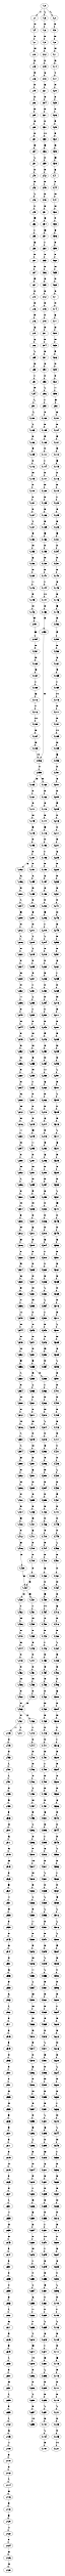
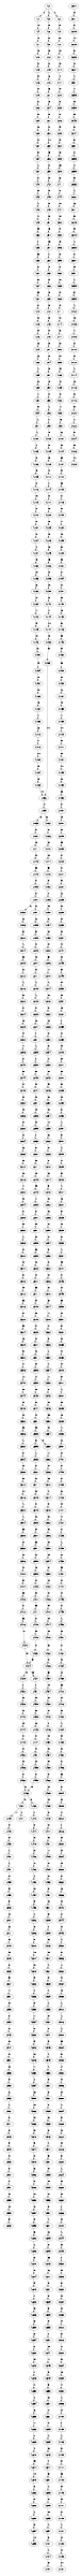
  strict digraph {
    S0
    S1
    S2
    S3
    S4
    S5
    S6
    S7
    S8
    S9
    S10
    S11
    S12
    S13
    S14
    S15
    S16
    S17
    S18
    S19
    S20
    S21
    S22
    S23
    S24
    S25
    S26
    S27
    S28
    S29
    S30
    S31
    S32
    S33
    S34
    S35
    S36
    S37
    S38
    S39
    S40
    S41
    S42
    S43
    S44
    S45
    S46
    S47
    S48
    S49
    S50
    S51
    S52
    S53
    S54
    S55
    S56
    S57
    S58
    S59
    S60
    S61
    S62
    S63
    S64
    S65
    S66
    S67
    S68
    S69
    S70
    S71
    S72
    S73
    S74
    S75
    S76
    S77
    S78
    S79
    S80
    S81
    S82
    S83
    S84
    S85
    S86
    S87
    S88
    S89
    S90
    S91
    S92
    S93
    S94
    S95
    S96
    S97
    S98
    S99
    S100
    S101
    S102
    S103
    S104
    S105
    S106
    S107
    S108
    S109
    S110
    S111
    S112
    S113
    S114
    S115
    S116
    S117
    S118
    S119
    S120
    S121
    S122
    S123
    S124
    S125
    S126
    S127
    S128
    S129
    S130
    S131
    S132
    S133
    S134
    S135
    S136
    S137
    S138
    S139
    S140
    S141
    S142
    S143
    S144
    S145
    S146
    S147
    S148
    S149
    S150
    S151
    S152
    S153
    S154
    S155
    S156
    S157
    S158
    S159
    S160
    S161
    S162
    S163
    S164
    S165
    S166
    S167
    S168
    S169
    S170
    S171
    S172
    S173
    S174
    S175
    S176
    S177
    S178
    S179
    S180
    S181
    S182
    S183
    S184
    S185
    S186
    S187
    S188
    S189
    S190
    S191
    S192
    S193
    S194
    S195
    S196
    S197
    S198
    S199
    S200
    S201
    S202
    S203
    S204
    S205
    S206
    S207
    S208
    S209
    S210
    S211
    S212
    S213
    S214
    S215
    S216
    S217
    S218
    S219
    S220
    S221
    S222
    S223
    S224
    S225
    S226
    S227
    S228
    S229
    S230
    S231
    S232
    S233
    S234
    S235
    S236
    S237
    S238
    S239
    S240
    S241
    S242
    S243
    S244
    S245
    S246
    S247
    S248
    S249
    S250
    S251
    S252
    S253
    S254
    S255
    S256
    S257
    S258
    S259
    S260
    S261
    S262
    S263
    S264
    S265
    S266
    S267
    S268
    S269
    S270
    S271
    S272
    S273
    S274
    S275
    S276
    S277
    S278
    S279
    S280
    S281
    S282
    S283
    S284
    S285
    S286
    S287
    S288
    S289
    S290
    S291
    S292
    S293
    S294
    S295
    S296
    S297
    S298
    S299
    S300
    S301
    S302
    S303
    S304
    S305
    S306
    S307
    S308
    S309
    S310
    S311
    S312
    S313
    S314
    S315
    S316
    S317
    S318
    S319
    S320
    S321
    S322
    S323
    S324
    S325
    S326
    S327
    S328
    S329
    S330
    S331
    S332
    S333
    S334
    S335
    S336
    S337
    S338
    S339
    S340
    S341
    S342
    S343
    S344
    S345
    S346
    S347
    S348
    S349
    S350
    S351
    S352
    S353
    S354
    S355
    S356
    S357
    S358
    S359
    S360
    S361
    S362
    S363
    S364
    S365
    S366
    S367
    S368
    S369
    S370
    S371
    S372
    S373
    S374
    S375
    S376
    S377
    S378
    S379
    S380
    S381
    S382
    S383
    S384
    S385
    S386
    S387
    S388
    S389
    S390
    S391
    S392
    S393
    S394
    S395
    S396
    S397
    S398
    S399
    S400
    S401
    S402
    S403
    S404
    S405
    S406
    S407
    S408
    S409
    S410
    S411
    S412
    S413
    S414
    S415
    S416
    S417
    S418
    S419
    S420
    S421
    S422
    S423
    S424
    S425
    S426
    S427
    S428
    S429
    S430
    S431
    S432
    S433
    S434
    S435
    S436
    S437
    S438
    S439
    S440
    S441
    S442
    S443
    S444
    S445
    S446
    S447
    S448
    S449
    S450
    S451
    S452
    S453
    S454
    S455
    S456
    S457
    S458
    S459
    S460
    S461
    S462
    S463
    S464
    S465
    S466
    S467
    S468
    S469
    S470
    S471
    S475
    S472
    S473
    S474
    S476
    S477
    S478
    S479
    S480
    S481
    S482
    S483
    S484
    S485
    S486
    S487
    S488
    S489
    S490
    S491
    S492
    S493
    S494
    S495
    S496
    S497
    S498
    S499
    S500
    S501
    S502
    S503
    S504
    S505
    S506
    S507
    S508
    S509
    S510
    S511
    S512
    S513
    S514
    S515
    S516
    S517
    S518
    S519
    S520
    S521
    S522
    S523
    S524
    S525
    S526
    S527
    S528
    S529
    S530
    S531
    S532
    S533
    S534
    S535
    S536
    S537
    S538
    S539
    S540
    S541
    S542
    S543
    S544
    S545
    S546
    S547
    S548
    S549
    S550
    S551
    S552
    S553
    S554
    S555
    S556
    S557
    S558
    S559
    S560
    S561
    S562
    S563
    S564
    S565
    S566
    S567
    S568
    S569
    S570
    S571
    S572
    S573
    S574
    S575
    S576
    S577
    S578
    S579
    S580
    S581
    S582
    S583
    S584
    S585
    S586
    S587
    S588
    S589
    S590
    S591
    S592
    S593
    S594
    S595
    S596
    S597
    S598
    S599
    S600
    S601
    S602
    S603
    S604
    S605
    S606
    S607
    S608
    S609
    S610
    S611
    S612
    S613
    S614
    S615
    S616
    S617
    S618
    S619
    S620
    S621
    S622
    S623
    S624
    S625
    S626
    S627
    S628
    S629
    S630
    S631
    S632
    S633
    S634
    S635
    S636
    S637
    S638
    S639
    S640
    S641
    S642
    S643
    S644
    S645
    S646
    S647
    S648
    S649
    S650
    S651
    S652
    S653
    S654
    S655
    S656
    S657
    S658
    S659
    S660
    S661
    S662
    S663
    S664
    S665
    S666
    S667
    S668
    S669
    S670
    S671
    S672
    S673
    S674
    S675
    S676
    S677
    S678
    S679
    S680
    S681
    S682
    S683
    S684
    S685
    S686
    S687
    S688
    S689
    S690
    S691
    S692
    S693
    S694
    S695
    S696
    S697
    S698
    S699
    S700
    S701
    S702
    S703
    S704
    S705
    S706
    S707
    S708
    S709
    S710
    S711
    S712
    S713
    S714
    S715
    S716
    S717
    S718
    S719
    S720
    S721
    S722
    S723
    S724
    S725
    S726
    S727
    S728
    S0 -> S1 [label=I]
    S0 -> S2 [label=S]
    S0 -> S3 [label=S]
    S1 -> S4 [label=A]
    S2 -> S5 [label=K]
    S3 -> S6 [label=T]
    S4 -> S7 [label=L]
    S5 -> S8 [label=N]
    S6 -> S9 [label=L]
    S7 -> S10 [label=K]
    S8 -> S11 [label=K]
    S9 -> S12 [label=R]
    S10 -> S13 [label=T]
    S11 -> S14 [label=R]
    S12 -> S15 [label=L]
    S13 -> S16 [label=D]
    S14 -> S17 [label=S]
    S15 -> S18 [label=C]
    S16 -> S19 [label=A]
    S17 -> S20 [label=A]
    S18 -> S21 [label=E]
    S19 -> S22 [label=L]
    S20 -> S23 [label=L]
    S21 -> S24 [label=Q]
    S22 -> S25 [label=A]
    S23 -> S26 [label=D]
    S24 -> S27 [label=E]
    S25 -> S28 [label=Q]
    S26 -> S29 [label=E]
    S27 -> S30 [label=L]
    S28 -> S31 [label=T]
    S29 -> S32 [label=F]
    S30 -> S33 [label=M]
    S31 -> S34 [label=R]
    S32 -> S35 [label=R]
    S33 -> S36 [label=E]
    S34 -> S37 [label=S]
    S35 -> S38 [label=H]
    S36 -> S39 [label=L]
    S37 -> S40 [label=L]
    S38 -> S41 [label=E]
    S39 -> S42 [label=K]
    S40 -> S43 [label=K]
    S41 -> S44 [label=L]
    S42 -> S45 [label=E]
    S43 -> S46 [label=S]
    S44 -> S47 [label=K]
    S45 -> S48 [label=L]
    S46 -> S49 [label=Y]
    S47 -> S50 [label=K]
    S48 -> S51 [label=K]
    S49 -> S52 [label=E]
    S50 -> S53 [label=L]
    S51 -> S54 [label=G]
    S52 -> S55 [label=I]
    S53 -> S56 [label=Q]
    S54 -> S57 [label=H]
    S55 -> S58 [label=E]
    S56 -> S59 [label=D]
    S57 -> S60 [label=V]
    S58 -> S61 [label=L]
    S59 -> S62 [label=L]
    S60 -> S63 [label=Q]
    S61 -> S64 [label=R]
    S62 -> S65 [label=K]
    S63 -> S66 [label=E]
    S64 -> S67 [label=E]
    S65 -> S68 [label=A]
    S66 -> S69 [label=Q]
    S67 -> S70 [label=L]
    S68 -> S71 [label=Q]
    S69 -> S72 [label=D]
    S70 -> S73 [label=K]
    S71 -> S74 [label=A]
    S72 -> S75 [label=K]
    S73 -> S76 [label=K]
    S74 -> S77 [label=E]
    S75 -> S78 [label=L]
    S76 -> S79 [label=G]
    S77 -> S80 [label=R]
    S78 -> S81 [label=K]
    S79 -> S82 [label=G]
    S80 -> S83 [label=N]
    S81 -> S84 [label=E]
    S82 -> S85 [label=S]
    S83 -> S86 [label=E]
    S84 -> S87 [label=K]
    S85 -> S88 [label=K]
    S86 -> S89 [label=A]
    S87 -> S90 [label=Q]
    S88 -> S91 [label=V]
    S89 -> S92 [label=T]
    S90 -> S93 [label=L]
    S91 -> S94 [label=D]
    S92 -> S95 [label=V]
    S93 -> S96 [label=S]
    S94 -> S97 [label=S]
    S95 -> S98 [label=R]
    S96 -> S99 [label=V]
    S97 -> S100 [label=S]
    S98 -> S101 [label=G]
    S99 -> S102 [label=Q]
    S100 -> S103 [label=S]
    S101 -> S104 [label=R]
    S102 -> S105 [label=K]
    S103 -> S106 [label=P]
    S104 -> S107 [label=E]
    S105 -> S108 [label=E]
    S106 -> S109 [label=Q]
    S107 -> S110 [label=R]
    S108 -> S111 [label=L]
    S109 -> S112 [label=L]
    S110 -> S113 [label=E]
    S111 -> S114 [label=I]
    S112 -> S115 [label=N]
    S113 -> S116 [label=L]
    S114 -> S117 [label=A]
    S115 -> S118 [label=P]
    S116 -> S119 [label=A]
    S117 -> S120 [label=N]
    S118 -> S121 [label=L]
    S119 -> S122 [label=V]
    S120 -> S123 [label=K]
    S121 -> S124 [label=L]
    S122 -> S125 [label=Q]
    S123 -> S126 [label=D]
    S124 -> S127 [label=S]
    S125 -> S128 [label=R]
    S126 -> S129 [label=R]
    S127 -> S130 [label=Q]
    S128 -> S131 [label=E]
    S129 -> S132 [label=E]
    S130 -> S133 [label=K]
    S131 -> S134 [label=L]
    S132 -> S135 [label=A]
    S133 -> S136 [label=E]
    S134 -> S137 [label=A]
    S135 -> S138 [label=N]
    S136 -> S139 [label=A]
    S137 -> S140 [label=E]
    S138 -> S141 [label=E]
    S139 -> S142 [label=V]
    S140 -> S143 [label=G]
    S141 -> S144 [label=V]
    S142 -> S145 [label=F]
    S143 -> S146 [label=R]
    S144 -> S147 [label=M]
    S145 -> S148 [label=K]
    S146 -> S149 [label=E]
    S147 -> S150 [label=K]
    S148 -> S151 [label=R]
    S149 -> S152 [label=R]
    S150 -> S153 [label=R]
    S151 -> S154 [label=E]
    S152 -> S155 [label=E]
    S153 -> S156 [label=M]
    S154 -> S157 [label=K]
    S155 -> S158 [label=A]
    S156 -> S159 [label=Y]
    S157 -> S160 [label=N]
    S158 -> S161 [label=C]
    S159 -> S162 [label=N]
    S159 -> S163 [label=D]
    S160 -> S164 [label=G]
    S161 -> S165 [label=Q]
    S162 -> S166 [label=F]
    S163 -> S167 [label=L]
    S164 -> S168 [label=I]
    S165 -> S169 [label=V]
    S166 -> S170 [label=Q]
    S167 -> S171 [label=Q]
    S168 -> S172 [label=E]
    S169 -> S173 [label=M]
    S170 -> S174 [label=K]
    S171 -> S175 [label=K]
    S172 -> S176 [label=V]
    S173 -> S177 [label=R]
    S174 -> S178 [label=E]
    S175 -> S179 [label=E]
    S176 -> S180 [label=M]
    S177 -> S181 [label=R]
    S178 -> S182 [label=L]
    S179 -> S183 [label=L]
    S180 -> S184 [label=K]
    S181 -> S185 [label=M]
    S182 -> S186 [label=I]
    S183 -> S187 [label=L]
    S184 -> S188 [label=R]
    S185 -> S189 [label=N]
    S186 -> S190 [label=K]
    S187 -> S191 [label=T]
    S187 -> S192 [label=C]
    S188 -> S156 [label=M]
    S189 -> S193 [label=E]
    S190 -> S194 [label=C]
    S191 -> S195 [label=C]
    S192 -> S196 [label=C]
    S193 -> S197 [label=L]
    S194 -> S198 [label=Q]
    S195 -> S199 [label=R]
    S196 -> S200 [label=R]
    S197 -> S201 [label=Q]
    S198 -> S202 [label=A]
    S199 -> S203 [label=T]
    S200 -> S204 [label=S]
    S201 -> S205 [label=R]
    S202 -> S206 [label=E]
    S203 -> S207 [label=Q]
    S204 -> S208 [label=E]
    S205 -> S209 [label=E]
    S206 -> S210 [label=V]
    S207 -> S211 [label=A]
    S208 -> S212 [label=A]
    S209 -> S213 [label=L]
    S210 -> S214 [label=S]
    S211 -> S215 [label=S]
    S212 -> S216 [label=S]
    S213 -> S217 [label=L]
    S214 -> S218 [label=Q]
    S215 -> S219 [label=S]
    S216 -> S220 [label=R]
    S217 -> S221 [label=R]
    S218 -> S222 [label=L]
    S219 -> S223 [label=L]
    S220 -> S224 [label=L]
    S221 -> S225 [label=C]
    S222 -> S226 [label=K]
    S223 -> S227 [label=Q]
    S224 -> S228 [label=Q]
    S225 -> S229 [label=R]
    S226 -> S230 [label=L]
    S227 -> S231 [label=I]
    S228 -> S232 [label=A]
    S229 -> S233 [label=T]
    S230 -> S234 [label=T]
    S231 -> S235 [label=S]
    S232 -> S236 [label=V]
    S233 -> S237 [label=D]
    S234 -> S238 [label=Y]
    S235 -> S239 [label=I]
    S236 -> S240 [label=L]
    S237 -> S241 [label=A]
    S238 -> S242 [label=E]
    S239 -> S243 [label=D]
    S240 -> S244 [label=E]
    S241 -> S245 [label=N]
    S242 -> S246 [label=E]
    S243 -> S247 [label=K]
    S244 -> S248 [label=T]
    S245 -> S249 [label=R]
    S246 -> S250 [label=Q]
    S247 -> S251 [label=K]
    S248 -> S252 [label=D]
    S249 -> S253 [label=T]
    S250 -> S254 [label=N]
    S251 -> S255 [label=Q]
    S252 -> S256 [label=Q]
    S253 -> S257 [label=K]
    S254 -> S258 [label=W]
    S255 -> S259 [label=K]
    S256 -> S260 [label=T]
    S257 -> S261 [label=G]
    S258 -> S262 [label=G]
    S259 -> S263 [label=I]
    S260 -> S264 [label=A]
    S261 -> S265 [label=I]
    S262 -> S266 [label=D]
    S263 -> S267 [label=L]
    S264 -> S268 [label=G]
    S265 -> S269 [label=T]
    S266 -> S270 [label=P]
    S267 -> S271 [label=E]
    S268 -> S272 [label=K]
    S269 -> S273 [label=N]
    S270 -> S274 [label=G]
    S271 -> S275 [label=Q]
    S272 -> S276 [label=Q]
    S273 -> S277 [label=R]
    S274 -> S278 [label=P]
    S275 -> S279 [label=H]
    S276 -> S280 [label=V]
    S277 -> S281 [label=E]
    S278 -> S282 [label=Q]
    S279 -> S283 [label=V]
    S280 -> S284 [label=N]
    S281 -> S285 [label=R]
    S282 -> S286 [label=G]
    S283 -> S287 [label=L]
    S284 -> S288 [label=L]
    S285 -> S289 [label=N]
    S286 -> S290 [label=A]
    S287 -> S291 [label=N]
    S288 -> S292 [label=N]
    S289 -> S293 [label=P]
    S290 -> S294 [label=T]
    S291 -> S295 [label=R]
    S292 -> S296 [label=S]
    S293 -> S297 [label=S]
    S294 -> S298 [label=P]
    S295 -> S299 [label=E]
    S296 -> S300 [label=T]
    S297 -> S301 [label=P]
    S298 -> S302 [label=L]
    S299 -> S303 [label=N]
    S300 -> S304 [label=K]
    S301 -> S305 [label=S]
    S302 -> S306 [label=A]
    S303 -> S307 [label=T]
    S304 -> S308 [label=P]
    S305 -> S309 [label=Y]
    S306 -> S310 [label=A]
    S307 -> S311 [label=E]
    S308 -> S312 [label=Q]
    S309 -> S313 [label=R]
    S310 -> S314 [label=E]
    S311 -> S315 [label=D]
    S312 -> S316 [label=E]
    S313 -> S317 [label=S]
    S314 -> S318 [label=V]
    S315 -> S319 [label=E]
    S316 -> S320 [label=P]
    S317 -> S321 [label=G]
    S318 -> S322 [label=Y]
    S319 -> S323 [label=L]
    S320 -> S324 [label=E]
    S321 -> S325 [label=P]
    S322 -> S326 [label=P]
    S323 -> S327 [label=A]
    S324 -> S328 [label=G]
    S325 -> S329 [label=Q]
    S326 -> S330 [label=S]
    S327 -> S331 [label=K]
    S328 -> S332 [label=R]
    S329 -> S333 [label=P]
    S330 -> S334 [label=S]
    S331 -> S335 [label=K]
    S332 -> S336 [label=Y]
    S333 -> S337 [label=S]
    S334 -> S338 [label=V]
    S335 -> S339 [label=Y]
    S336 -> S340 [label=W]
    S337 -> S341 [label=H]
    S338 -> S342 [label=P]
    S339 -> S343 [label=Q]
    S340 -> S344 [label=Q]
    S341 -> S345 [label=L]
    S342 -> S346 [label=Q]
    S343 -> S347 [label=A]
    S344 -> S348 [label=A]
    S345 -> S349 [label=A]
    S346 -> S350 [label=H]
    S347 -> S351 [label=A]
    S348 -> S352 [label=K]
    S349 -> S353 [label=E]
    S350 -> S354 [label=N]
    S351 -> S355 [label=E]
    S352 -> S356 [label=E]
    S353 -> S357 [label=A]
    S355 -> S358 [label=T]
    S355 -> S359 [label=R]
    S356 -> S360 [label=S]
    S357 -> S361 [label=P]
    S358 -> S362 [label=V]
    S359 -> S363 [label=S]
    S360 -> S364 [label=L]
    S361 -> S365 [label=K]
    S362 -> S366 [label=R]
    S363 -> S367 [label=L]
    S364 -> S368 [label=Q]
    S365 -> S369 [label=A]
    S366 -> S370 [label=H]
    S367 -> S371 [label=T]
    S368 -> S372 [label=R]
    S369 -> S373 [label=T]
    S370 -> S374 [label=S]
    S371 -> S375 [label=N]
    S372 -> S376 [label=M]
    S373 -> S377 [label=P]
    S374 -> S378 [label=L]
    S375 -> S379 [label=L]
    S376 -> S380 [label=S]
    S377 -> S381 [label=S]
    S378 -> S382 [label=Q]
    S379 -> S383 [label=N]
    S380 -> S384 [label=S]
    S381 -> S385 [label=N]
    S382 -> S386 [label=Q]
    S383 -> S387 [label=D]
    S384 -> S388 [label=E]
    S385 -> S389 [label=Q]
    S386 -> S390 [label=N]
    S387 -> S391 [label=E]
    S388 -> S392 [label=A]
    S389 -> S393 [label=S]
    S390 -> S394 [label=K]
    S391 -> S395 [label=A]
    S392 -> S396 [label=Q]
    S393 -> S397 [label=K]
    S394 -> S398 [label=A]
    S395 -> S399 [label=Q]
    S396 -> S400 [label=A]
    S397 -> S401 [label=T]
    S398 -> S402 [label=K]
    S399 -> S403 [label=T]
    S400 -> S404 [label=R]
    S401 -> S405 [label=L]
    S402 -> S406 [label=A]
    S403 -> S407 [label=R]
    S404 -> S408 [label=E]
    S405 -> S409 [label=L]
    S406 -> S410 [label=Q]
    S407 -> S411 [label=E]
    S408 -> S412 [label=L]
    S409 -> S413 [label=D]
    S410 -> S414 [label=K]
    S411 -> S415 [label=L]
    S412 -> S416 [label=E]
    S413 -> S417 [label=K]
    S414 -> S418 [label=K]
    S415 -> S419 [label=E]
    S416 -> S420 [label=L]
    S417 -> S421 [label=Y]
    S418 -> S422 [label=E]
    S419 -> S423 [label=L]
    S420 -> S424 [label=R]
    S421 -> S425 [label=L]
    S422 -> S426 [label=L]
    S423 -> S424 [label=R]
    S424 -> S427 [label=H]
    S424 -> S428 [label=K]
    S425 -> S429 [label=S]
    S426 -> S430 [label=E]
    S427 -> S431 [label=I]
    S428 -> S432 [label=I]
    S429 -> S433 [label=T]
    S430 -> S434 [label=M]
    S431 -> S435 [label=K]
    S432 -> S436 [label=K]
    S433 -> S437 [label=E]
    S434 -> S438 [label=Q]
    S435 -> S439 [label=E]
    S436 -> S440 [label=A]
    S437 -> S441 [label=A]
    S438 -> S442 [label=D]
    S439 -> S443 [label=Q]
    S440 -> S444 [label=Q]
    S441 -> S445 [label=A]
    S442 -> S446 [label=I]
    S443 -> S447 [label=L]
    S444 -> S448 [label=L]
    S445 -> S449 [label=L]
    S446 -> S450 [label=K]
    S447 -> S451 [label=T]
    S448 -> S452 [label=T]
    S449 -> S453 [label=S]
    S450 -> S454 [label=Q]
    S451 -> S455 [label=K]
    S452 -> S456 [label=K]
    S453 -> S457 [label=K]
    S454 -> S458 [label=Q]
    S455 -> S459 [label=L]
    S456 -> S460 [label=L]
    S457 -> S461 [label=L]
    S458 -> S462 [label=L]
    S459 -> S463 [label=A]
    S460 -> S463 [label=A]
    S461 -> S464 [label=N]
    S462 -> S465 [label=N]
    S463 -> S466 [label=L]
    S463 -> S467 [label=A]
    S464 -> S468 [label=K]
    S465 -> S469 [label=K]
    S466 -> S470 [label=I]
    S467 -> S471 [label=I]
    S467 -> S475 [label=V]
    S468 -> S472 [label=E]
    S469 -> S473 [label=L]
    S470 -> S474 [label=L]
    S475 -> S479 [label=A]
    S472 -> S476 [label=A]
    S473 -> S477 [label=A]
    S474 -> S478 [label=A]
    S476 -> S480 [label=K]
    S477 -> S481 [label=N]
    S478 -> S482 [label=A]
    S479 -> S483 [label=A]
    S480 -> S484 [label=S]
    S481 -> S485 [label=V]
    S482 -> S486 [label=Q]
    S483 -> S487 [label=S]
    S484 -> S488 [label=R]
    S485 -> S489 [label=F]
    S486 -> S490 [label=S]
    S487 -> S491 [label=S]
    S488 -> S492 [label=D]
    S489 -> S493 [label=A]
    S490 -> S494 [label=N]
    S491 -> S495 [label=A]
    S492 -> S496 [label=L]
    S493 -> S497 [label=T]
    S494 -> S498 [label=P]
    S495 -> S499 [label=E]
    S496 -> S500 [label=E]
    S497 -> S501 [label=G]
    S498 -> S502 [label=S]
    S499 -> S503 [label=P]
    S500 -> S504 [label=L]
    S501 -> S505 [label=D]
    S502 -> S506 [label=Q]
    S503 -> S507 [label=K]
    S504 -> S508 [label=N]
    S505 -> S509 [label=I]
    S506 -> S510 [label=L]
    S507 -> S511 [label=G]
    S508 -> S512 [label=Y]
    S509 -> S513 [label=G]
    S510 -> S514 [label=M]
    S511 -> S515 [label=G]
    S512 -> S516 [label=I]
    S513 -> S517 [label=K]
    S514 -> S518 [label=K]
    S515 -> S519 [label=H]
    S516 -> S520 [label=K]
    S517 -> S521 [label=S]
    S518 -> S522 [label=P]
    S519 -> S523 [label=T]
    S520 -> S524 [label=D]
    S521 -> S525 [label=T]
    S522 -> S526 [label=S]
    S523 -> S527 [label=E]
    S524 -> S528 [label=Q]
    S525 -> S529 [label=S]
    S526 -> S530 [label=T]
    S527 -> S531 [label=V]
    S528 -> S532 [label=L]
    S529 -> S533 [label=S]
    S530 -> S534 [label=V]
    S531 -> S535 [label=N]
    S532 -> S536 [label=G]
    S533 -> S537 [label=A]
    S534 -> S538 [label=E]
    S535 -> S539 [label=L]
    S536 -> S540 [label=K]
    S537 -> S541 [label=P]
    S538 -> S542 [label=F]
    S539 -> S543 [label=R]
    S540 -> S544 [label=L]
    S541 -> S545 [label=P]
    S542 -> S546 [label=N]
    S543 -> S547 [label=Q]
    S544 -> S548 [label=A]
    S545 -> S549 [label=S]
    S546 -> S550 [label=V]
    S547 -> S551 [label=A]
    S548 -> S552 [label=S]
    S549 -> S553 [label=S]
    S550 -> S554 [label=S]
    S551 -> S555 [label=G]
    S552 -> S556 [label=L]
    S553 -> S557 [label=P]
    S554 -> S558 [label=H]
    S555 -> S559 [label=D]
    S556 -> S560 [label=V]
    S557 -> S561 [label=P]
    S558 -> S562 [label=H]
    S559 -> S563 [label=C]
    S560 -> S564 [label=A]
    S561 -> S565 [label=P]
    S562 -> S566 [label=N]
    S563 -> S567 [label=S]
    S564 -> S568 [label=Q]
    S565 -> S569 [label=Q]
    S566 -> S570 [label=R]
    S567 -> S571 [label=T]
    S568 -> S572 [label=S]
    S569 -> S573 [label=T]
    S570 -> S574 [label=P]
    S571 -> S575 [label=T]
    S572 -> S576 [label=S]
    S573 -> S577 [label=S]
    S574 -> S578 [label=L]
    S575 -> S579 [label=P]
    S576 -> S580 [label=S]
    S577 -> S581 [label=F]
    S578 -> S582 [label=E]
    S579 -> S583 [label=A]
    S580 -> S584 [label=E]
    S581 -> S585 [label=A]
    S582 -> S586 [label=D]
    S583 -> S587 [label=L]
    S584 -> S588 [label=P]
    S585 -> S589 [label=N]
    S586 -> S590 [label=N]
    S587 -> S591 [label=P]
    S588 -> S592 [label=Y]
    S589 -> S593 [label=A]
    S590 -> S594 [label=Q]
    S591 -> S595 [label=Q]
    S592 -> S596 [label=A]
    S593 -> S597 [label=P]
    S594 -> S598 [label=T]
    S595 -> S599 [label=K]
    S596 -> S600 [label=K]
    S597 -> S601 [label=S]
    S598 -> S602 [label=F]
    S599 -> S603 [label=F]
    S600 -> S604 [label=V]
    S601 -> S605 [label=G]
    S602 -> S606 [label=S]
-   S603 -> S607 [label=R]
    S604 -> S608 [label=P]
    S605 -> S609 [label=L]
    S606 -> S610 [label=P]
    S607 -> S611 [label=T]
    S608 -> S612 [label=K]
    S609 -> S613 [label=H]
    S610 -> S614 [label=A]
    S611 -> S615 [label=L]
    S612 -> S616 [label=N]
    S613 -> S617 [label=G]
    S614 -> S618 [label=F]
    S615 -> S619 [label=W]
    S616 -> S620 [label=P]
    S617 -> S621 [label=P]
    S618 -> S622 [label=I]
    S619 -> S623 [label=P]
    S620 -> S624 [label=S]
    S621 -> S625 [label=T]
    S622 -> S626 [label=R]
    S623 -> S627 [label=A]
    S624 -> S628 [label=R]
    S625 -> S629 [label=P]
    S626 -> S630 [label=E]
    S627 -> S631 [label=S]
    S628 -> S632 [label=R]
    S629 -> S633 [label=T]
    S630 -> S634 [label=P]
    S631 -> S635 [label=V]
    S632 -> S636 [label=I]
    S633 -> S637 [label=I]
    S634 -> S638 [label=P]
    S635 -> S639 [label=K]
    S636 -> S640 [label=N]
    S637 -> S641 [label=M]
    S638 -> S642 [label=K]
    S639 -> S643 [label=E]
    S640 -> S644 [label=S]
    S641 -> S645 [label=V]
    S642 -> S646 [label=I]
    S643 -> S647 [label=P]
    S644 -> S648 [label=N]
    S645 -> S649 [label=P]
    S646 -> S650 [label=Y]
    S647 -> S651 [label=P]
    S648 -> S652 [label=I]
    S649 -> S653 [label=P]
    S650 -> S654 [label=S]
    S651 -> S655 [label=L]
    S652 -> S656 [label=F]
    S653 -> S657 [label=Q]
    S654 -> S658 [label=G]
    S655 -> S659 [label=Y]
    S656 -> S660 [label=P]
    S657 -> S661 [label=Y]
    S658 -> S662 [label=V]
    S659 -> S663 [label=F]
    S660 -> S664 [label=K]
    S661 -> S665 [label=Y]
    S662 -> S666 [label=I]
    S663 -> S667 [label=S]
    S664 -> S668 [label=N]
    S665 -> S669 [label=S]
    S666 -> S670 [label=S]
    S667 -> S671 [label=G]
    S668 -> S672 [label=A]
    S669 -> S673 [label=G]
    S670 -> S674 [label=H]
    S671 -> S675 [label=F]
    S672 -> S676 [label=P]
    S673 -> S677 [label=I]
    S674 -> S678 [label=M]
    S675 -> S679 [label=F]
    S676 -> S680 [label=Y]
    S677 -> S681 [label=F]
    S678 -> S682 [label=L]
    S679 -> S683 [label=S]
    S680 -> S684 [label=D]
    S681 -> S685 [label=S]
    S682 -> S686 [label=E]
    S683 -> S687 [label=L]
    S684 -> S688 [label=Q]
    S685 -> S689 [label=D]
    S686 -> S690 [label=S]
    S687 -> S691 [label=K]
    S688 -> S692 [label=Y]
    S689 -> S693 [label=K]
    S690 -> S694 [label=D]
    S691 -> S695 [label=S]
    S692 -> S696 [label=S]
    S693 -> S697 [label=S]
    S694 -> S698 [label=M]
    S695 -> S699 [label=P]
    S696 -> S700 [label=A]
    S697 -> S701 [label=P]
    S699 -> S702 [label=S]
    S700 -> S703 [label=I]
    S701 -> S704 [label=S]
    S702 -> S705 [label=G]
    S703 -> S706 [label=S]
    S704 -> S707 [label=D]
    S705 -> S708 [label=V]
    S706 -> S709 [label=P]
    S708 -> S710 [label=T]
    S709 -> S711 [label=P]
    S710 -> S712 [label=T]
    S711 -> S713 [label=E]
    S712 -> S714 [label=S]
    S713 -> S715 [label=D]
    S714 -> S716 [label=Q]
    S715 -> S717 [label=F]
    S716 -> S718 [label=D]
    S717 -> S719 [label=L]
    S718 -> S720 [label=R]
    S719 -> S721 [label=S]
    S720 -> S722 [label=V]
    S721 -> S723 [label=T]
    S722 -> S724 [label=P]
    S723 -> S725 [label=A]
    S724 -> S726 [label=E]
    S725 -> S727 [label=M]
    S726 -> S728 [label=M]
  }
